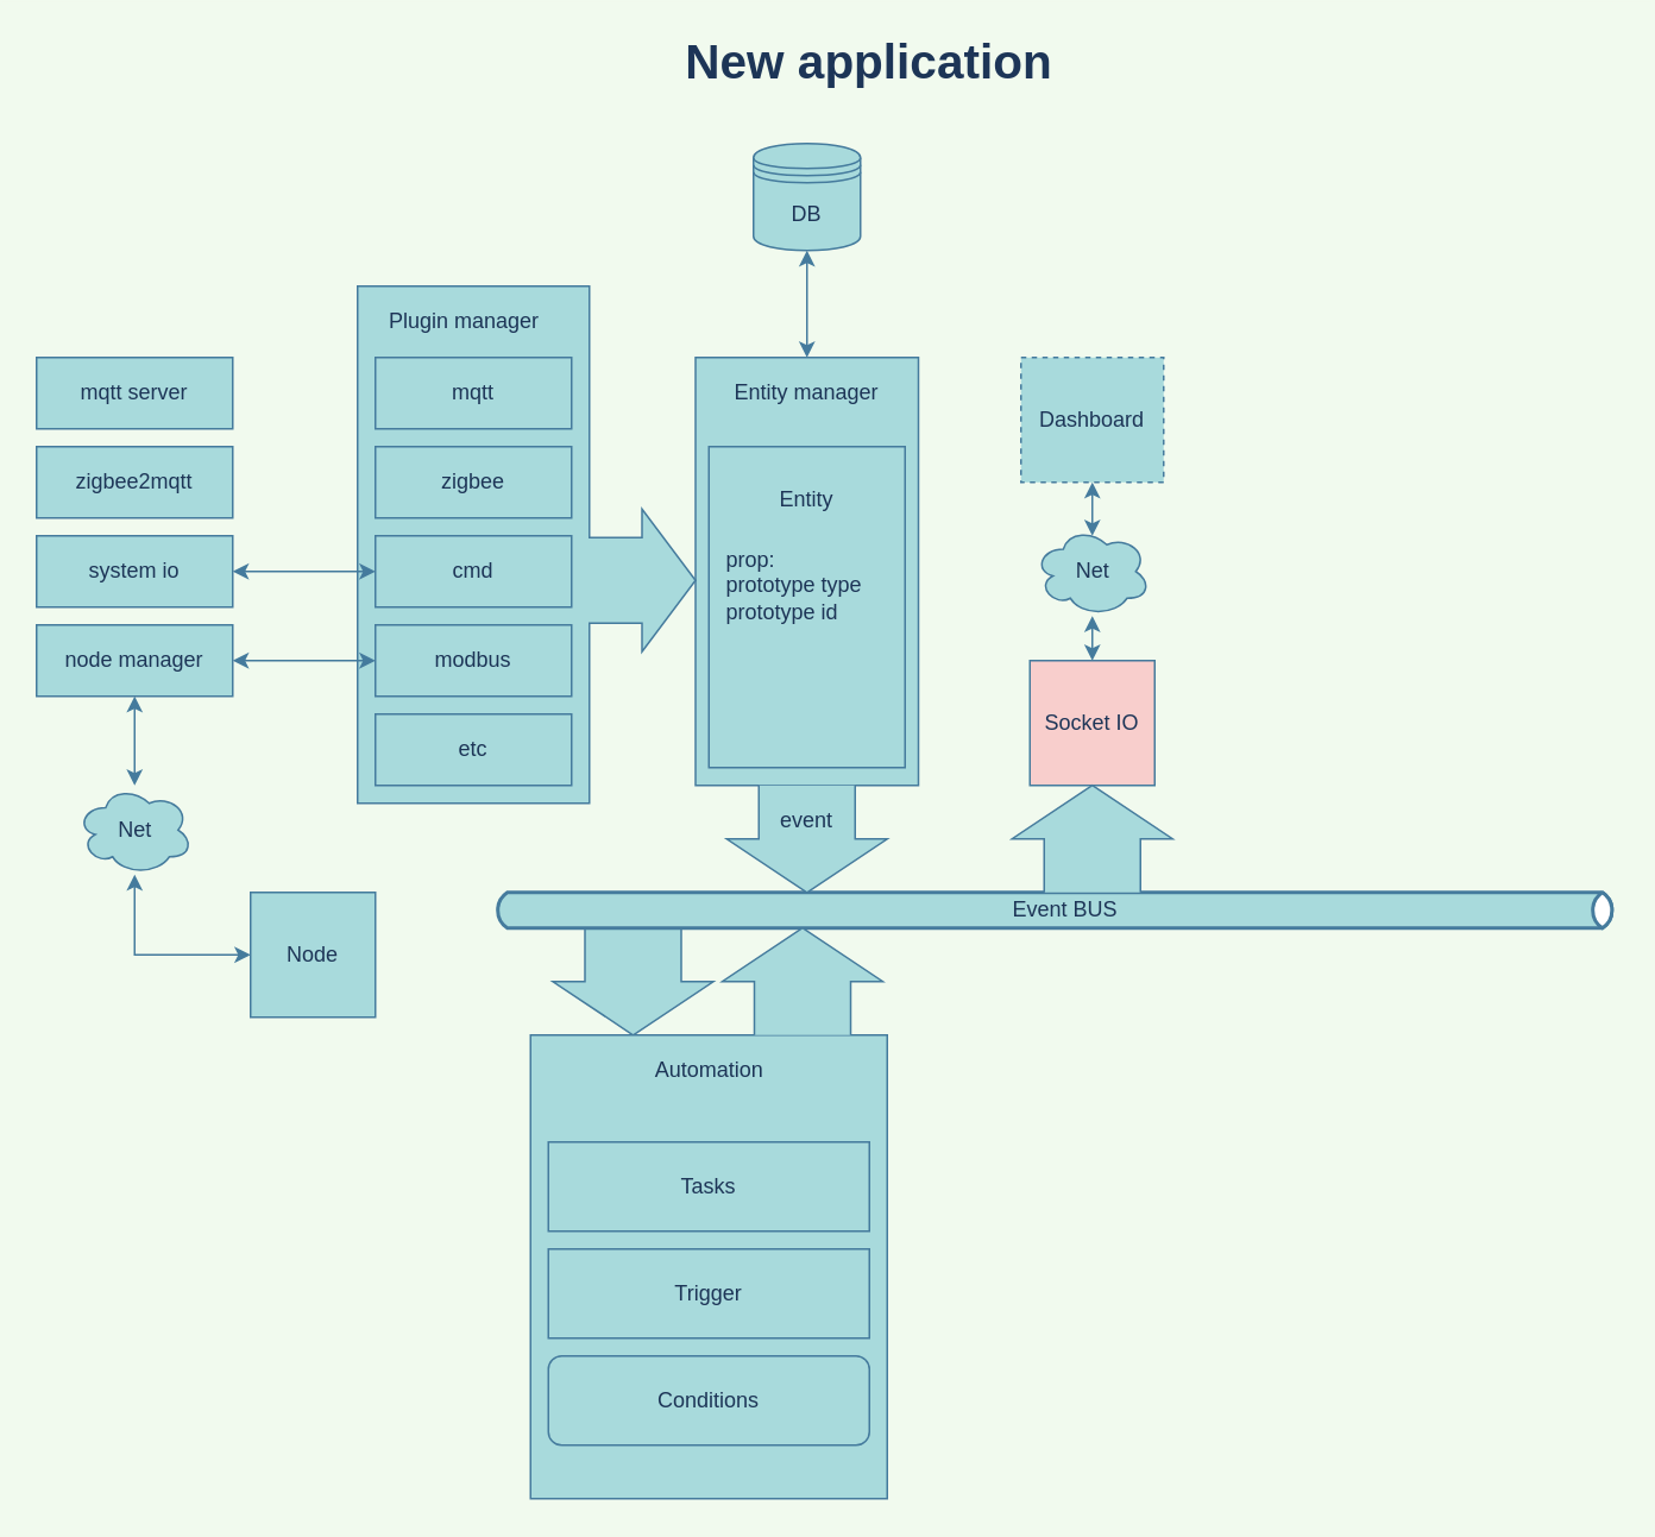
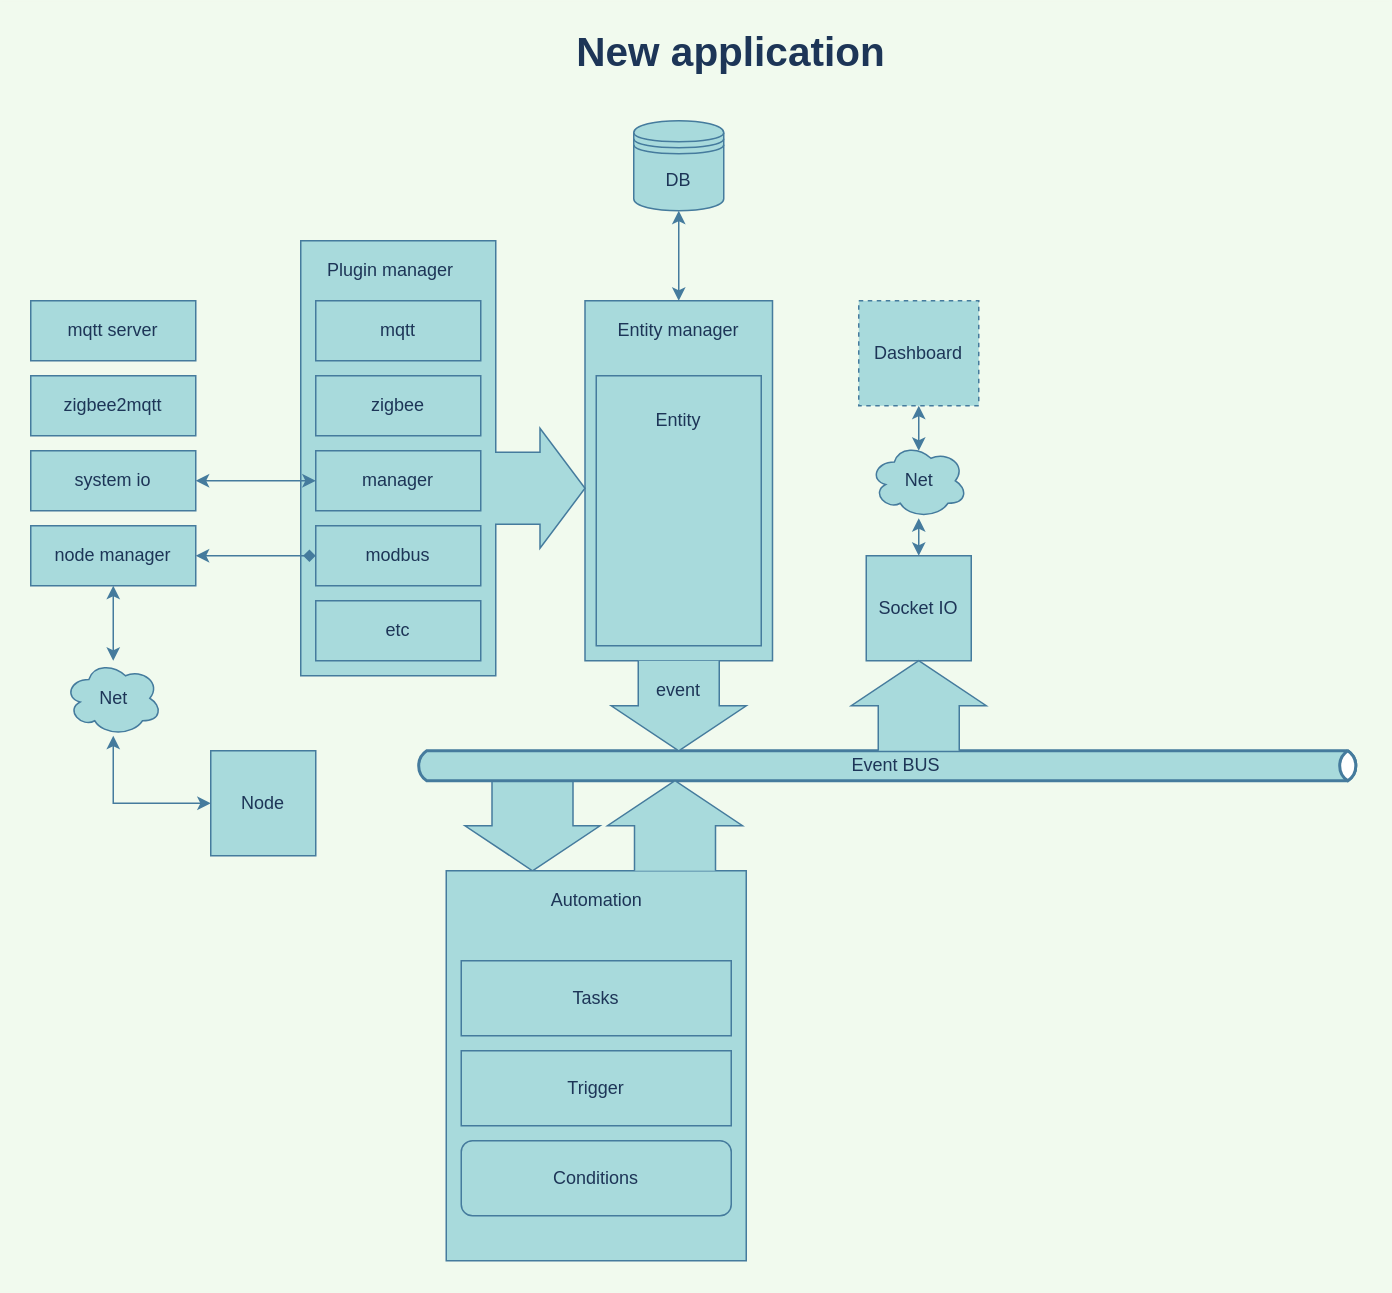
  <mxCell id="0" />
  <mxCell id="1" parent="0" />
  <mxCell id="2" value="" style="verticalLabelPosition=bottom;shadow=0;dashed=0;align=center;html=1;verticalAlign=top;shape=mxgraph.electrical.transmission.straightBus;rounded=0;sketch=0;strokeColor=#457B9D;fillColor=#A8DADC;fontColor=#1D3557;" parent="1" vertex="1"><mxGeometry x="309.5" y="520" width="90" height="60" as="geometry" /></mxCell>
  <mxCell id="3" value="" style="whiteSpace=wrap;html=1;rounded=0;sketch=0;strokeColor=#457B9D;fillColor=#A8DADC;fontColor=#1D3557;" parent="1" vertex="1"><mxGeometry x="389.5" y="200" width="125" height="240" as="geometry" /></mxCell>
  <mxCell id="4" value="" style="edgeStyle=orthogonalEdgeStyle;rounded=0;orthogonalLoop=1;jettySize=auto;html=1;startArrow=classic;startFill=1;labelBackgroundColor=#F1FAEE;strokeColor=#457B9D;fontColor=#1D3557;exitX=0.5;exitY=0;exitDx=0;exitDy=0;" parent="1" source="3" target="37" edge="1"><mxGeometry relative="1" as="geometry" /></mxCell>
  <mxCell id="5" value="" style="rounded=0;whiteSpace=wrap;html=1;sketch=0;strokeColor=#457B9D;fillColor=#A8DADC;fontColor=#1D3557;" parent="1" vertex="1"><mxGeometry x="200" y="160" width="130" height="290" as="geometry" /></mxCell>
  <mxCell id="6" value="Plugin manager" style="text;html=1;strokeColor=none;fillColor=none;align=center;verticalAlign=middle;whiteSpace=wrap;rounded=0;sketch=0;fontColor=#1D3557;" parent="1" vertex="1"><mxGeometry x="205" y="170" width="110" height="20" as="geometry" /></mxCell>
  <mxCell id="7" value="mqtt" style="whiteSpace=wrap;html=1;rounded=0;sketch=0;strokeColor=#457B9D;fillColor=#A8DADC;fontColor=#1D3557;" parent="1" vertex="1"><mxGeometry x="210" y="200" width="110" height="40" as="geometry" /></mxCell>
  <mxCell id="8" value="zigbee" style="whiteSpace=wrap;html=1;rounded=0;sketch=0;strokeColor=#457B9D;fillColor=#A8DADC;fontColor=#1D3557;" parent="1" vertex="1"><mxGeometry x="210" y="250" width="110" height="40" as="geometry" /></mxCell>
- <mxCell id="9" value="cmd" style="whiteSpace=wrap;html=1;rounded=0;sketch=0;strokeColor=#457B9D;fillColor=#A8DADC;fontColor=#1D3557;" parent="1" vertex="1"><mxGeometry x="210" y="300" width="110" height="40" as="geometry" /></mxCell>
+ <mxCell id="9" value="manager" style="whiteSpace=wrap;html=1;rounded=0;sketch=0;strokeColor=#457B9D;fillColor=#A8DADC;fontColor=#1D3557;" parent="1" vertex="1"><mxGeometry x="210" y="300" width="110" height="40" as="geometry" /></mxCell>
  <mxCell id="10" value="modbus" style="whiteSpace=wrap;html=1;rounded=0;sketch=0;strokeColor=#457B9D;fillColor=#A8DADC;fontColor=#1D3557;" parent="1" vertex="1"><mxGeometry x="210" y="350" width="110" height="40" as="geometry" /></mxCell>
  <mxCell id="11" value="&lt;p&gt;Entity manager&lt;/p&gt;" style="text;html=1;strokeColor=none;fillColor=none;align=center;verticalAlign=middle;whiteSpace=wrap;rounded=0;sketch=0;fontColor=#1D3557;" parent="1" vertex="1"><mxGeometry x="407" y="210" width="90" height="20" as="geometry" /></mxCell>
  <mxCell id="12" value="" style="rounded=0;whiteSpace=wrap;html=1;sketch=0;strokeColor=#457B9D;fillColor=#A8DADC;fontColor=#1D3557;align=left;" parent="1" vertex="1"><mxGeometry x="397" y="250" width="110" height="180" as="geometry" /></mxCell>
- <mxCell id="13" value="prop:&lt;br&gt;prototype type&lt;br&gt;prototype id" style="text;html=1;strokeColor=none;fillColor=none;align=left;verticalAlign=top;whiteSpace=wrap;rounded=0;sketch=0;fontColor=#1D3557;" parent="1" vertex="1"><mxGeometry x="404.5" y="300" width="92.5" height="120" as="geometry" /></mxCell>
  <mxCell id="14" value="Entity" style="text;html=1;strokeColor=none;fillColor=none;align=center;verticalAlign=middle;whiteSpace=wrap;rounded=0;sketch=0;fontColor=#1D3557;" parent="1" vertex="1"><mxGeometry x="432" y="270" width="40" height="20" as="geometry" /></mxCell>
  <mxCell id="15" value="" style="html=1;outlineConnect=0;fillColor=#A8DADC;strokeColor=#457B9D;gradientDirection=north;strokeWidth=2;shape=mxgraph.networks.bus;gradientDirection=north;fontColor=#1D3557;perimeter=backbonePerimeter;backboneSize=20;rounded=0;sketch=0;align=left;" parent="1" vertex="1"><mxGeometry x="276" y="500" width="630" height="20" as="geometry" /></mxCell>
  <mxCell id="16" value="" style="verticalLabelPosition=bottom;shadow=0;dashed=0;align=center;html=1;verticalAlign=top;shape=mxgraph.electrical.transmission.straightBus;rounded=0;sketch=0;strokeColor=#457B9D;fillColor=#A8DADC;fontColor=#1D3557;" parent="1" vertex="1"><mxGeometry x="407" y="440" width="90" height="60" as="geometry" /></mxCell>
  <mxCell id="17" value="" style="verticalLabelPosition=bottom;shadow=0;dashed=0;align=center;html=1;verticalAlign=top;shape=mxgraph.electrical.transmission.straightBus;rounded=0;sketch=0;strokeColor=#457B9D;fillColor=#A8DADC;fontColor=#1D3557;rotation=-90;" parent="1" vertex="1"><mxGeometry x="319.5" y="295" width="80" height="60" as="geometry" /></mxCell>
  <mxCell id="18" value="Event BUS" style="text;html=1;strokeColor=none;fillColor=none;align=center;verticalAlign=middle;whiteSpace=wrap;rounded=0;sketch=0;fontColor=#1D3557;" parent="1" vertex="1"><mxGeometry x="557" y="500" width="80" height="20" as="geometry" /></mxCell>
  <mxCell id="19" value="event" style="text;html=1;strokeColor=none;fillColor=none;align=center;verticalAlign=middle;whiteSpace=wrap;rounded=0;sketch=0;fontColor=#1D3557;" parent="1" vertex="1"><mxGeometry x="432" y="450" width="40" height="20" as="geometry" /></mxCell>
  <mxCell id="20" value="" style="rounded=0;whiteSpace=wrap;html=1;sketch=0;strokeColor=#457B9D;fillColor=#A8DADC;fontColor=#1D3557;" parent="1" vertex="1"><mxGeometry x="297" y="580" width="200" height="260" as="geometry" /></mxCell>
  <mxCell id="21" value="Automation" style="text;html=1;strokeColor=none;fillColor=none;align=center;verticalAlign=middle;whiteSpace=wrap;rounded=0;sketch=0;fontColor=#1D3557;" parent="1" vertex="1"><mxGeometry x="355.75" y="590" width="82.5" height="20" as="geometry" /></mxCell>
  <mxCell id="22" value="Tasks" style="rounded=0;whiteSpace=wrap;html=1;sketch=0;strokeColor=#457B9D;fillColor=#A8DADC;fontColor=#1D3557;" parent="1" vertex="1"><mxGeometry x="307" y="640" width="180" height="50" as="geometry" /></mxCell>
  <mxCell id="23" value="Trigger" style="rounded=0;whiteSpace=wrap;html=1;sketch=0;strokeColor=#457B9D;fillColor=#A8DADC;fontColor=#1D3557;" parent="1" vertex="1"><mxGeometry x="307" y="700" width="180" height="50" as="geometry" /></mxCell>
  <mxCell id="24" value="Conditions" style="whiteSpace=wrap;html=1;sketch=0;strokeColor=#457B9D;fillColor=#A8DADC;fontColor=#1D3557;rounded=1;" parent="1" vertex="1"><mxGeometry x="307" y="760" width="180" height="50" as="geometry" /></mxCell>
  <mxCell id="25" value="" style="verticalLabelPosition=bottom;shadow=0;dashed=0;align=center;html=1;verticalAlign=top;shape=mxgraph.electrical.transmission.straightBus;rounded=0;sketch=0;strokeColor=#457B9D;fillColor=#A8DADC;fontColor=#1D3557;rotation=-180;" parent="1" vertex="1"><mxGeometry x="404.5" y="520" width="90" height="60" as="geometry" /></mxCell>
  <mxCell id="26" style="edgeStyle=orthogonalEdgeStyle;curved=0;rounded=1;sketch=0;orthogonalLoop=1;jettySize=auto;html=1;strokeColor=#457B9D;fillColor=#A8DADC;fontColor=#1D3557;labelBackgroundColor=#F1FAEE;startArrow=classic;startFill=1;" parent="1" source="27" target="31" edge="1"><mxGeometry relative="1" as="geometry" /></mxCell>
- <mxCell id="27" value="Socket IO" style="rounded=0;whiteSpace=wrap;html=1;sketch=0;strokeColor=#457B9D;fillColor=#f8cecc;fontColor=#1D3557;" parent="1" vertex="1"><mxGeometry x="577" y="370" width="70" height="70" as="geometry" /></mxCell>
+ <mxCell id="27" value="Socket IO" style="rounded=0;whiteSpace=wrap;html=1;sketch=0;strokeColor=#457B9D;fillColor=#A8DADC;fontColor=#1D3557;" parent="1" vertex="1"><mxGeometry x="577" y="370" width="70" height="70" as="geometry" /></mxCell>
  <mxCell id="28" value="" style="verticalLabelPosition=bottom;shadow=0;dashed=0;align=center;html=1;verticalAlign=top;shape=mxgraph.electrical.transmission.straightBus;rounded=0;sketch=0;strokeColor=#457B9D;fillColor=#A8DADC;fontColor=#1D3557;rotation=-180;" parent="1" vertex="1"><mxGeometry x="567" y="440" width="90" height="60" as="geometry" /></mxCell>
  <mxCell id="29" style="edgeStyle=orthogonalEdgeStyle;curved=0;rounded=1;sketch=0;orthogonalLoop=1;jettySize=auto;html=1;entryX=0.5;entryY=0.1;entryDx=0;entryDy=0;entryPerimeter=0;strokeColor=#457B9D;fillColor=#A8DADC;fontColor=#1D3557;labelBackgroundColor=#F1FAEE;startArrow=classic;startFill=1;" parent="1" source="30" target="31" edge="1"><mxGeometry relative="1" as="geometry" /></mxCell>
  <mxCell id="30" value="Dashboard" style="rounded=0;whiteSpace=wrap;html=1;sketch=0;strokeColor=#457B9D;fillColor=#A8DADC;fontColor=#1D3557;dashed=1;" parent="1" vertex="1"><mxGeometry x="572" y="200" width="80" height="70" as="geometry" /></mxCell>
  <mxCell id="31" value="Net" style="ellipse;shape=cloud;whiteSpace=wrap;html=1;fillColor=#A8DADC;strokeColor=#457B9D;fontColor=#1D3557;" parent="1" vertex="1"><mxGeometry x="579.5" y="295" width="65" height="50" as="geometry" /></mxCell>
  <mxCell id="32" style="edgeStyle=orthogonalEdgeStyle;curved=0;rounded=1;sketch=0;orthogonalLoop=1;jettySize=auto;html=1;entryX=0;entryY=0.5;entryDx=0;entryDy=0;startArrow=classic;startFill=1;strokeColor=#457B9D;fillColor=#A8DADC;fontColor=#1D3557;labelBackgroundColor=#F1FAEE;" parent="1" source="33" target="9" edge="1"><mxGeometry relative="1" as="geometry" /></mxCell>
  <mxCell id="33" value="system io" style="whiteSpace=wrap;html=1;rounded=0;sketch=0;strokeColor=#457B9D;fillColor=#A8DADC;fontColor=#1D3557;" parent="1" vertex="1"><mxGeometry x="20" y="300" width="110" height="40" as="geometry" /></mxCell>
  <mxCell id="34" value="zigbee2mqtt" style="whiteSpace=wrap;html=1;rounded=0;sketch=0;strokeColor=#457B9D;fillColor=#A8DADC;fontColor=#1D3557;" parent="1" vertex="1"><mxGeometry x="20" y="250" width="110" height="40" as="geometry" /></mxCell>
  <mxCell id="35" value="mqtt server" style="whiteSpace=wrap;html=1;rounded=0;sketch=0;strokeColor=#457B9D;fillColor=#A8DADC;fontColor=#1D3557;" parent="1" vertex="1"><mxGeometry x="20" y="200" width="110" height="40" as="geometry" /></mxCell>
  <mxCell id="36" value="&lt;font style=&quot;font-size: 27px&quot;&gt;&lt;b&gt;New application&lt;/b&gt;&lt;/font&gt;" style="text;html=1;strokeColor=none;fillColor=none;align=center;verticalAlign=middle;whiteSpace=wrap;rounded=0;fontColor=#1D3557;" parent="1" vertex="1"><mxGeometry x="322" y="20" width="330" height="30" as="geometry" /></mxCell>
  <mxCell id="37" value="DB" style="shape=datastore;whiteSpace=wrap;html=1;fillColor=#A8DADC;strokeColor=#457B9D;fontColor=#1D3557;" parent="1" vertex="1"><mxGeometry x="422" y="80" width="60" height="60" as="geometry" /></mxCell>
  <mxCell id="38" value="etc" style="whiteSpace=wrap;html=1;rounded=0;sketch=0;strokeColor=#457B9D;fillColor=#A8DADC;fontColor=#1D3557;" parent="1" vertex="1"><mxGeometry x="210" y="400" width="110" height="40" as="geometry" /></mxCell>
- <mxCell id="39" style="edgeStyle=orthogonalEdgeStyle;curved=0;rounded=1;sketch=0;orthogonalLoop=1;jettySize=auto;html=1;entryX=0;entryY=0.5;entryDx=0;entryDy=0;strokeColor=#457B9D;fillColor=#A8DADC;fontColor=#1D3557;startArrow=classic;startFill=1;" parent="1" source="40" target="10" edge="1"><mxGeometry relative="1" as="geometry" /></mxCell>
+ <mxCell id="39" style="edgeStyle=orthogonalEdgeStyle;curved=0;rounded=1;sketch=0;orthogonalLoop=1;jettySize=auto;html=1;entryX=0;entryY=0.5;entryDx=0;entryDy=0;strokeColor=#457B9D;fillColor=#A8DADC;fontColor=#1D3557;startArrow=classic;startFill=1;endArrow=diamond;" parent="1" source="40" target="10" edge="1"><mxGeometry relative="1" as="geometry" /></mxCell>
  <mxCell id="40" value="node manager" style="whiteSpace=wrap;html=1;rounded=0;sketch=0;strokeColor=#457B9D;fillColor=#A8DADC;fontColor=#1D3557;" parent="1" vertex="1"><mxGeometry x="20" y="350" width="110" height="40" as="geometry" /></mxCell>
  <mxCell id="41" value="Node" style="rounded=0;whiteSpace=wrap;html=1;sketch=0;strokeColor=#457B9D;fillColor=#A8DADC;fontColor=#1D3557;" parent="1" vertex="1"><mxGeometry x="140" y="500" width="70" height="70" as="geometry" /></mxCell>
  <mxCell id="42" style="edgeStyle=orthogonalEdgeStyle;rounded=0;sketch=0;orthogonalLoop=1;jettySize=auto;html=1;startArrow=classic;startFill=1;strokeColor=#457B9D;fillColor=#A8DADC;fontColor=#1D3557;entryX=0;entryY=0.5;entryDx=0;entryDy=0;labelBackgroundColor=#F1FAEE;" parent="1" source="44" target="41" edge="1"><mxGeometry relative="1" as="geometry"><mxPoint x="197" y="475" as="targetPoint" /><Array as="points"><mxPoint x="75" y="535" /></Array></mxGeometry></mxCell>
  <mxCell id="43" style="edgeStyle=orthogonalEdgeStyle;curved=0;rounded=1;sketch=0;orthogonalLoop=1;jettySize=auto;html=1;entryX=0.5;entryY=1;entryDx=0;entryDy=0;startArrow=classic;startFill=1;strokeColor=#457B9D;fillColor=#A8DADC;fontColor=#1D3557;" parent="1" source="44" target="40" edge="1"><mxGeometry relative="1" as="geometry" /></mxCell>
  <mxCell id="44" value="Net" style="ellipse;shape=cloud;whiteSpace=wrap;html=1;fillColor=#A8DADC;strokeColor=#457B9D;fontColor=#1D3557;" parent="1" vertex="1"><mxGeometry x="42.5" y="440" width="65" height="50" as="geometry" /></mxCell>
